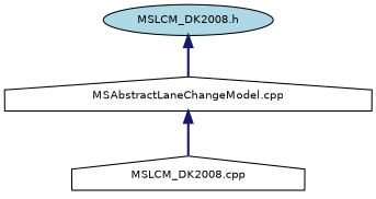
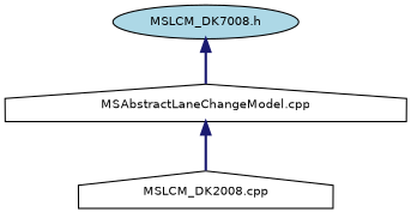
  digraph {
    node [color=black fillcolor=white fontname=Helvetica fontsize=10 shape=house style=filled]
    edge [color=midnightblue dir=back fontname=Helvetica fontsize=10 labelfontname=Helvetica labelfontsize=10 style=bold]
-   n1 [fillcolor=lightblue fontcolor=black height=0.2 label="MSLCM_DK2008.h" shape=ellipse width=0.4]
+   n1 [fillcolor=lightblue fontcolor=black height=0.2 label="MSLCM_DK7008.h" shape=ellipse width=0.4]
    n2 [height=0.2 label="MSAbstractLaneChangeModel.cpp" width=0.4]
    n3 [height=0.2 label="MSLCM_DK2008.cpp" width=0.4]
    n1 -> n2
    n2 -> n3
  }
